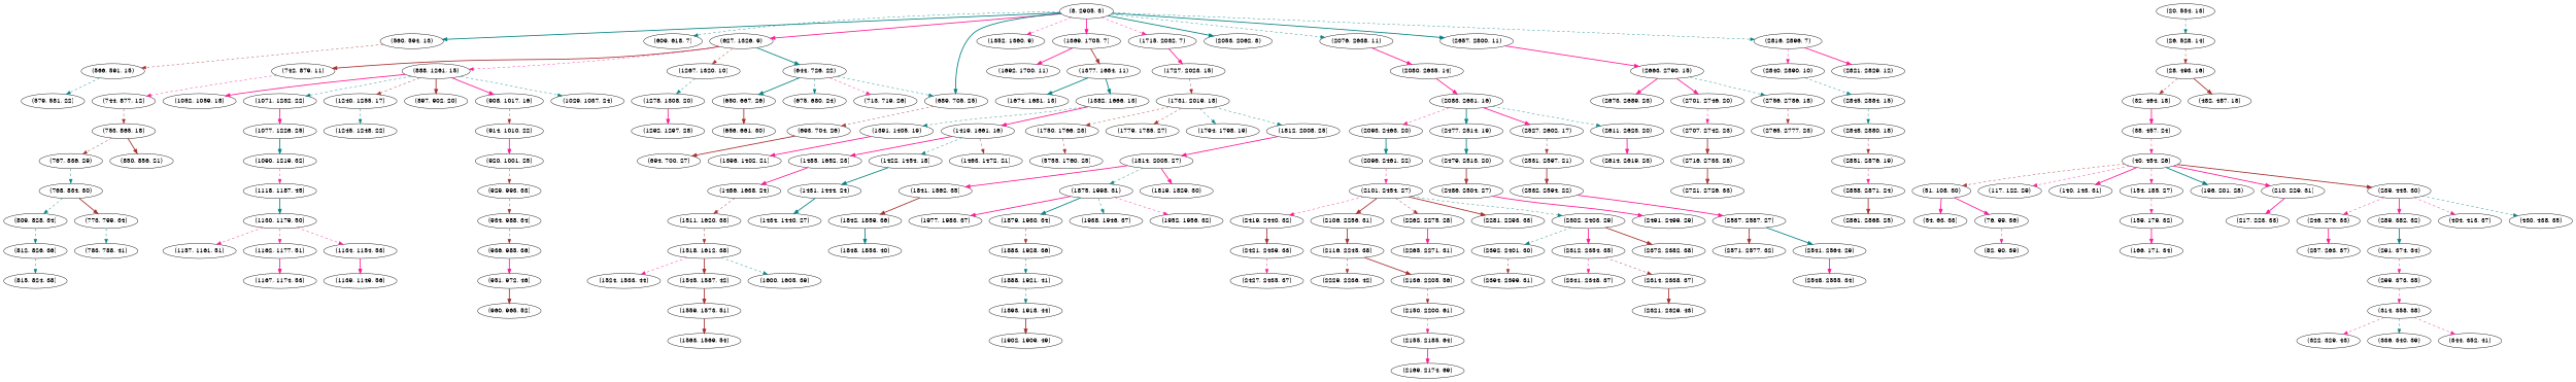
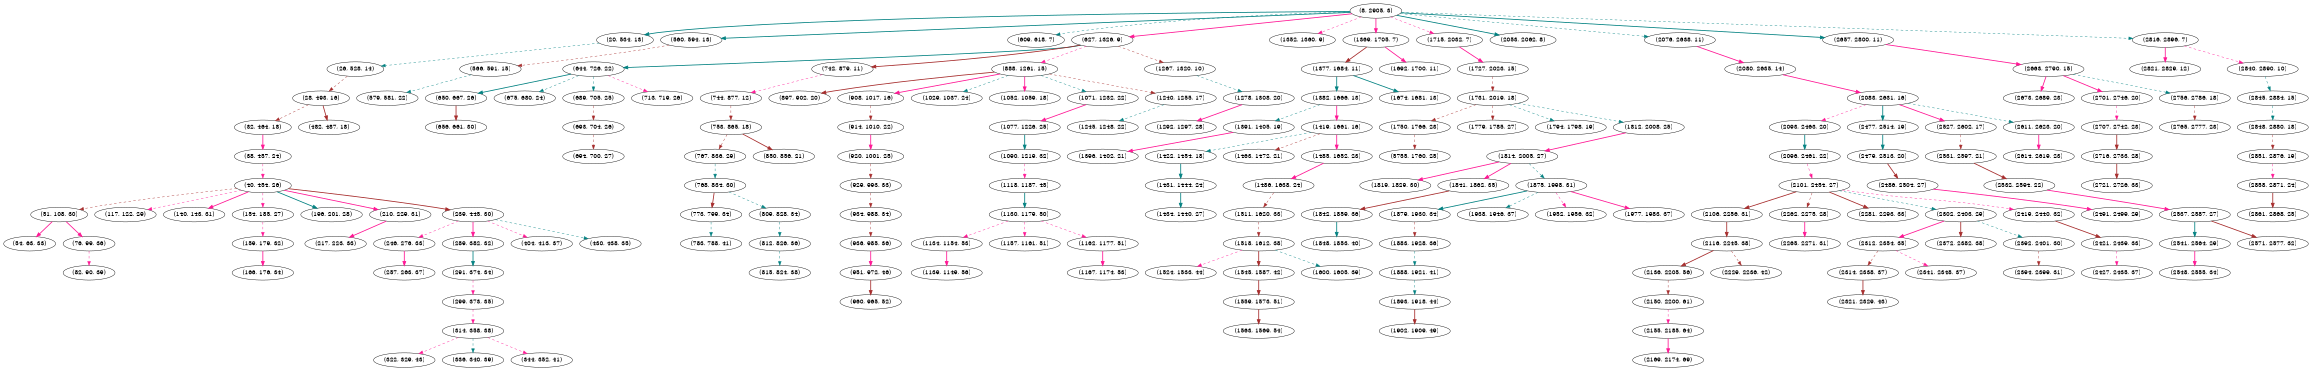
  digraph {
    edge [color=deeppink style=dashed]
    "(8, 2905, 3)"
    "(20, 534, 13)"
    "(560, 594, 13)"
    "(609, 618, 7)"
    "(627, 1326, 9)"
    "(1352, 1360, 9)"
    "(1369, 1705, 7)"
    "(1715, 2032, 7)"
    "(2053, 2062, 8)"
    "(2076, 2638, 11)"
    "(2657, 2800, 11)"
    "(2816, 2896, 7)"
    "(26, 528, 14)"
    "(566, 591, 15)"
    "(644, 726, 22)"
    "(742, 879, 11)"
    "(888, 1261, 15)"
    "(1267, 1320, 10)"
    "(1377, 1684, 11)"
    "(1692, 1700, 11)"
    "(1727, 2023, 15)"
    "(2080, 2635, 14)"
    "(2663, 2790, 15)"
    "(2821, 2829, 12)"
    "(2840, 2890, 10)"
    "(28, 493, 16)"
    "(32, 464, 18)"
    "(482, 487, 18)"
    "(38, 457, 24)"
    "(40, 454, 26)"
    "(51, 108, 30)"
    "(117, 122, 29)"
    "(140, 143, 31)"
    "(154, 185, 27)"
    "(196, 201, 28)"
    "(210, 229, 31)"
    "(239, 445, 30)"
    "(54, 63, 33)"
    "(76, 99, 36)"
    "(159, 179, 32)"
    "(217, 223, 33)"
    "(246, 276, 33)"
    "(289, 382, 32)"
    "(404, 413, 37)"
    "(430, 438, 35)"
    "(82, 90, 39)"
-   "(166, 171, 34)"
+   "(166, 171, 34)" [label="(166, 176, 34)"]
    "(257, 263, 37)"
    "(291, 374, 34)"
    "(299, 373, 35)"
    "(314, 358, 38)"
    "(322, 329, 43)"
    "(336, 340, 39)"
    "(344, 352, 41)"
    "(579, 581, 22)"
    "(650, 667, 26)"
    "(675, 680, 24)"
    "(689, 705, 25)"
    "(713, 719, 26)"
    "(744, 877, 12)"
    "(897, 902, 20)"
    "(908, 1017, 16)"
    "(1029, 1037, 24)"
    "(1052, 1059, 18)"
    "(1071, 1232, 22)"
    "(1240, 1255, 17)"
    "(1278, 1308, 20)"
    "(656, 661, 30)"
    "(693, 704, 26)"
    "(694, 700, 27)"
    "(753, 865, 18)"
    "(767, 836, 29)"
    "(850, 856, 21)"
    "(768, 834, 30)"
    "(773, 799, 34)"
    "(809, 828, 34)"
    "(783, 788, 41)"
    "(812, 826, 36)"
    "(815, 824, 38)"
    "(914, 1010, 22)"
    "(1077, 1226, 25)"
    "(1245, 1248, 22)"
    "(920, 1001, 25)"
    "(929, 993, 33)"
    "(934, 988, 34)"
    "(936, 985, 36)"
    "(951, 972, 46)"
    "(960, 965, 52)"
    "(1090, 1219, 32)"
    "(1118, 1187, 45)"
    "(1130, 1179, 50)"
    "(1134, 1154, 53)"
    "(1157, 1161, 51)"
    "(1162, 1177, 51)"
    "(1139, 1149, 56)"
    "(1167, 1174, 53)"
    "(1292, 1297, 28)"
    "(1382, 1666, 13)"
    "(1674, 1681, 13)"
    "(1391, 1405, 19)"
    "(1419, 1661, 16)"
    "(1396, 1402, 21)"
    "(1422, 1454, 18)"
    "(1463, 1472, 21)"
    "(1485, 1652, 23)"
    "(1431, 1444, 24)"
    "(1486, 1638, 24)"
    "(1434, 1440, 27)"
    "(1511, 1620, 33)"
    "(1518, 1612, 38)"
    "(1524, 1533, 44)"
    "(1545, 1587, 42)"
    "(1600, 1605, 39)"
    "(1559, 1573, 51)"
    "(1563, 1569, 54)"
    "(1731, 2019, 18)"
    "(1750, 1766, 23)"
    "(1779, 1785, 27)"
    "(1794, 1798, 19)"
    "(1812, 2008, 25)"
    n121 [label="(5755, 1760, 25)"]
    "(1814, 2005, 27)"
    "(1819, 1829, 30)"
    "(1841, 1862, 35)"
    "(1875, 1998, 31)"
    "(1842, 1859, 36)"
    "(1879, 1930, 34)"
    "(1938, 1946, 37)"
    "(1952, 1956, 32)"
    "(1977, 1983, 37)"
    "(1848, 1853, 40)"
    "(1883, 1928, 36)"
    "(1888, 1921, 41)"
    "(1893, 1918, 44)"
    "(1902, 1909, 49)"
    "(2083, 2631, 16)"
    "(2093, 2463, 20)"
    "(2477, 2514, 19)"
    "(2527, 2602, 17)"
    "(2611, 2623, 20)"
    "(2096, 2461, 22)"
    "(2479, 2513, 20)"
    "(2531, 2597, 21)"
    "(2614, 2619, 23)"
    "(2101, 2454, 27)"
    "(2106, 2256, 31)"
    "(2262, 2275, 28)"
    "(2281, 2293, 33)"
    "(2302, 2403, 29)"
    "(2419, 2440, 32)"
    "(2116, 2245, 38)"
    "(2265, 2271, 31)"
    "(2312, 2354, 35)"
    "(2372, 2382, 38)"
    "(2392, 2401, 30)"
    "(2421, 2439, 33)"
    "(2136, 2205, 56)"
    "(2229, 2236, 42)"
    "(2150, 2200, 61)"
    "(2155, 2185, 64)"
    "(2169, 2174, 69)"
    "(2314, 2338, 37)"
    "(2341, 2348, 37)"
    "(2394, 2399, 31)"
    "(2321, 2329, 43)"
    "(2427, 2435, 37)"
    "(2486, 2504, 27)"
    "(2491, 2499, 29)"
    "(2532, 2594, 22)"
    "(2537, 2587, 27)"
    "(2541, 2564, 29)"
    "(2571, 2577, 32)"
    "(2548, 2555, 34)"
    "(2673, 2689, 23)"
    "(2701, 2746, 20)"
    "(2756, 2786, 18)"
    "(2707, 2742, 23)"
    "(2765, 2777, 23)"
    "(2716, 2733, 28)"
    "(2721, 2726, 33)"
    "(2845, 2884, 15)"
    "(2848, 2880, 18)"
    "(2851, 2876, 19)"
    "(2858, 2871, 24)"
    "(2861, 2868, 25)"
-   "(8, 2905, 3)" -> "(689, 705, 25)" [color=teal style=bold]
+   "(8, 2905, 3)" -> "(20, 534, 13)" [color=teal style=bold]
    "(8, 2905, 3)" -> "(560, 594, 13)" [color=teal style=bold]
    "(8, 2905, 3)" -> "(609, 618, 7)" [color=teal]
    "(8, 2905, 3)" -> "(627, 1326, 9)" [style=bold]
    "(8, 2905, 3)" -> "(1352, 1360, 9)"
    "(8, 2905, 3)" -> "(1369, 1705, 7)" [style=bold]
    "(8, 2905, 3)" -> "(1715, 2032, 7)"
    "(8, 2905, 3)" -> "(2053, 2062, 8)" [color=teal style=bold]
    "(8, 2905, 3)" -> "(2076, 2638, 11)" [color=teal]
    "(8, 2905, 3)" -> "(2657, 2800, 11)" [color=teal style=bold]
    "(8, 2905, 3)" -> "(2816, 2896, 7)" [color=teal]
    "(20, 534, 13)" -> "(26, 528, 14)" [color=teal]
    "(560, 594, 13)" -> "(566, 591, 15)" [color=brown]
    "(627, 1326, 9)" -> "(644, 726, 22)" [color=teal style=bold]
    "(627, 1326, 9)" -> "(742, 879, 11)" [color=brown style=bold]
    "(627, 1326, 9)" -> "(888, 1261, 15)"
    "(627, 1326, 9)" -> "(1267, 1320, 10)" [color=brown]
    "(1369, 1705, 7)" -> "(1377, 1684, 11)" [color=brown style=bold]
    "(1369, 1705, 7)" -> "(1692, 1700, 11)" [style=bold]
    "(1715, 2032, 7)" -> "(1727, 2023, 15)" [style=bold]
    "(2076, 2638, 11)" -> "(2080, 2635, 14)" [style=bold]
    "(2657, 2800, 11)" -> "(2663, 2790, 15)" [style=bold]
    "(2816, 2896, 7)" -> "(2821, 2829, 12)" [style=bold]
    "(2816, 2896, 7)" -> "(2840, 2890, 10)"
    "(26, 528, 14)" -> "(28, 493, 16)" [color=brown]
    "(566, 591, 15)" -> "(579, 581, 22)" [color=teal]
    "(644, 726, 22)" -> "(650, 667, 26)" [color=teal style=bold]
    "(644, 726, 22)" -> "(675, 680, 24)" [color=teal]
    "(644, 726, 22)" -> "(689, 705, 25)" [color=teal]
    "(644, 726, 22)" -> "(713, 719, 26)"
    "(742, 879, 11)" -> "(744, 877, 12)"
    "(888, 1261, 15)" -> "(897, 902, 20)" [color=brown style=bold]
    "(888, 1261, 15)" -> "(908, 1017, 16)" [style=bold]
    "(888, 1261, 15)" -> "(1029, 1037, 24)" [color=teal]
    "(888, 1261, 15)" -> "(1052, 1059, 18)" [style=bold]
    "(888, 1261, 15)" -> "(1071, 1232, 22)" [color=teal]
    "(888, 1261, 15)" -> "(1240, 1255, 17)" [color=brown]
    "(1267, 1320, 10)" -> "(1278, 1308, 20)" [color=teal]
    "(1377, 1684, 11)" -> "(1382, 1666, 13)" [color=teal style=bold]
    "(1377, 1684, 11)" -> "(1674, 1681, 13)" [color=teal style=bold]
    "(1727, 2023, 15)" -> "(1731, 2019, 18)" [color=brown]
    "(2080, 2635, 14)" -> "(2083, 2631, 16)" [style=bold]
    "(2663, 2790, 15)" -> "(2673, 2689, 23)" [style=bold]
    "(2663, 2790, 15)" -> "(2701, 2746, 20)" [style=bold]
    "(2663, 2790, 15)" -> "(2756, 2786, 18)" [color=teal]
    "(2840, 2890, 10)" -> "(2845, 2884, 15)" [color=teal]
    "(28, 493, 16)" -> "(32, 464, 18)" [color=brown]
    "(28, 493, 16)" -> "(482, 487, 18)" [color=brown style=bold]
    "(32, 464, 18)" -> "(38, 457, 24)" [style=bold]
    "(38, 457, 24)" -> "(40, 454, 26)"
    "(40, 454, 26)" -> "(51, 108, 30)" [color=brown]
    "(40, 454, 26)" -> "(117, 122, 29)"
    "(40, 454, 26)" -> "(140, 143, 31)" [style=bold]
    "(40, 454, 26)" -> "(154, 185, 27)"
    "(40, 454, 26)" -> "(196, 201, 28)" [color=teal style=bold]
    "(40, 454, 26)" -> "(210, 229, 31)" [style=bold]
    "(40, 454, 26)" -> "(239, 445, 30)" [color=brown style=bold]
    "(51, 108, 30)" -> "(54, 63, 33)" [style=bold]
    "(51, 108, 30)" -> "(76, 99, 36)" [style=bold]
    "(154, 185, 27)" -> "(159, 179, 32)"
    "(210, 229, 31)" -> "(217, 223, 33)" [style=bold]
    "(239, 445, 30)" -> "(246, 276, 33)"
    "(239, 445, 30)" -> "(289, 382, 32)" [style=bold]
    "(239, 445, 30)" -> "(404, 413, 37)"
    "(239, 445, 30)" -> "(430, 438, 35)" [color=teal]
    "(76, 99, 36)" -> "(82, 90, 39)"
    "(159, 179, 32)" -> "(166, 171, 34)" [style=bold]
    "(246, 276, 33)" -> "(257, 263, 37)" [style=bold]
    "(289, 382, 32)" -> "(291, 374, 34)" [color=teal style=bold]
    "(291, 374, 34)" -> "(299, 373, 35)"
    "(299, 373, 35)" -> "(314, 358, 38)"
    "(314, 358, 38)" -> "(322, 329, 43)"
    "(314, 358, 38)" -> "(336, 340, 39)" [color=teal]
    "(314, 358, 38)" -> "(344, 352, 41)"
    "(650, 667, 26)" -> "(656, 661, 30)" [color=brown style=bold]
    "(689, 705, 25)" -> "(693, 704, 26)" [color=brown]
    "(744, 877, 12)" -> "(753, 865, 18)" [color=brown]
    "(908, 1017, 16)" -> "(914, 1010, 22)" [color=brown]
    "(1071, 1232, 22)" -> "(1077, 1226, 25)" [style=bold]
    "(1240, 1255, 17)" -> "(1245, 1248, 22)" [color=teal]
    "(1278, 1308, 20)" -> "(1292, 1297, 28)" [style=bold]
-   "(693, 704, 26)" -> "(694, 700, 27)" [color=brown style=bold]
+   "(693, 704, 26)" -> "(694, 700, 27)" [color=brown]
    "(753, 865, 18)" -> "(767, 836, 29)" [color=brown]
    "(753, 865, 18)" -> "(850, 856, 21)" [color=brown style=bold]
    "(767, 836, 29)" -> "(768, 834, 30)" [color=teal]
    "(768, 834, 30)" -> "(773, 799, 34)" [color=brown style=bold]
    "(768, 834, 30)" -> "(809, 828, 34)" [color=teal]
    "(773, 799, 34)" -> "(783, 788, 41)" [color=teal]
    "(809, 828, 34)" -> "(812, 826, 36)" [color=teal]
    "(812, 826, 36)" -> "(815, 824, 38)" [color=teal]
    "(914, 1010, 22)" -> "(920, 1001, 25)" [style=bold]
    "(1077, 1226, 25)" -> "(1090, 1219, 32)" [color=teal style=bold]
    "(920, 1001, 25)" -> "(929, 993, 33)" [color=brown]
    "(929, 993, 33)" -> "(934, 988, 34)" [color=brown]
    "(934, 988, 34)" -> "(936, 985, 36)" [color=brown]
    "(936, 985, 36)" -> "(951, 972, 46)" [style=bold]
    "(951, 972, 46)" -> "(960, 965, 52)" [color=brown style=bold]
    "(1090, 1219, 32)" -> "(1118, 1187, 45)"
    "(1118, 1187, 45)" -> "(1130, 1179, 50)" [color=teal style=bold]
    "(1130, 1179, 50)" -> "(1134, 1154, 53)"
    "(1130, 1179, 50)" -> "(1157, 1161, 51)"
    "(1130, 1179, 50)" -> "(1162, 1177, 51)"
    "(1134, 1154, 53)" -> "(1139, 1149, 56)" [style=bold]
    "(1162, 1177, 51)" -> "(1167, 1174, 53)" [style=bold]
    "(1382, 1666, 13)" -> "(1391, 1405, 19)" [color=teal]
    "(1382, 1666, 13)" -> "(1419, 1661, 16)" [style=bold]
    "(1391, 1405, 19)" -> "(1396, 1402, 21)" [style=bold]
    "(1419, 1661, 16)" -> "(1422, 1454, 18)" [color=teal]
    "(1419, 1661, 16)" -> "(1463, 1472, 21)" [color=brown]
    "(1419, 1661, 16)" -> "(1485, 1652, 23)" [style=bold]
    "(1422, 1454, 18)" -> "(1431, 1444, 24)" [color=teal style=bold]
    "(1485, 1652, 23)" -> "(1486, 1638, 24)" [style=bold]
    "(1431, 1444, 24)" -> "(1434, 1440, 27)" [color=teal style=bold]
    "(1486, 1638, 24)" -> "(1511, 1620, 33)" [color=brown]
    "(1511, 1620, 33)" -> "(1518, 1612, 38)" [color=brown]
    "(1518, 1612, 38)" -> "(1524, 1533, 44)"
    "(1518, 1612, 38)" -> "(1545, 1587, 42)" [color=brown style=bold]
    "(1518, 1612, 38)" -> "(1600, 1605, 39)" [color=teal]
    "(1545, 1587, 42)" -> "(1559, 1573, 51)" [color=brown style=bold]
    "(1559, 1573, 51)" -> "(1563, 1569, 54)" [color=brown style=bold]
    "(1731, 2019, 18)" -> "(1750, 1766, 23)" [color=brown]
    "(1731, 2019, 18)" -> "(1779, 1785, 27)" [color=brown]
    "(1731, 2019, 18)" -> "(1794, 1798, 19)" [color=teal]
    "(1731, 2019, 18)" -> "(1812, 2008, 25)" [color=teal]
    "(1750, 1766, 23)" -> n121 [color=brown]
    "(1812, 2008, 25)" -> "(1814, 2005, 27)" [style=bold]
    "(1814, 2005, 27)" -> "(1819, 1829, 30)" [style=bold]
    "(1814, 2005, 27)" -> "(1841, 1862, 35)" [style=bold]
    "(1814, 2005, 27)" -> "(1875, 1998, 31)" [color=teal]
    "(1841, 1862, 35)" -> "(1842, 1859, 36)" [color=brown style=bold]
    "(1875, 1998, 31)" -> "(1879, 1930, 34)" [color=teal style=bold]
    "(1875, 1998, 31)" -> "(1938, 1946, 37)" [color=teal]
    "(1875, 1998, 31)" -> "(1952, 1956, 32)"
    "(1875, 1998, 31)" -> "(1977, 1983, 37)" [style=bold]
    "(1842, 1859, 36)" -> "(1848, 1853, 40)" [color=teal style=bold]
    "(1879, 1930, 34)" -> "(1883, 1928, 36)" [color=brown]
    "(1883, 1928, 36)" -> "(1888, 1921, 41)" [color=teal]
    "(1888, 1921, 41)" -> "(1893, 1918, 44)" [color=teal]
    "(1893, 1918, 44)" -> "(1902, 1909, 49)" [color=brown style=bold]
    "(2083, 2631, 16)" -> "(2093, 2463, 20)"
    "(2083, 2631, 16)" -> "(2477, 2514, 19)" [color=teal style=bold]
    "(2083, 2631, 16)" -> "(2527, 2602, 17)" [style=bold]
    "(2083, 2631, 16)" -> "(2611, 2623, 20)" [color=teal]
    "(2093, 2463, 20)" -> "(2096, 2461, 22)" [color=teal style=bold]
    "(2477, 2514, 19)" -> "(2479, 2513, 20)" [color=teal style=bold]
    "(2527, 2602, 17)" -> "(2531, 2597, 21)" [color=brown]
    "(2611, 2623, 20)" -> "(2614, 2619, 23)" [style=bold]
    "(2096, 2461, 22)" -> "(2101, 2454, 27)"
    "(2479, 2513, 20)" -> "(2486, 2504, 27)" [color=brown style=bold]
    "(2531, 2597, 21)" -> "(2532, 2594, 22)" [color=brown style=bold]
    "(2101, 2454, 27)" -> "(2106, 2256, 31)" [color=brown style=bold]
    "(2101, 2454, 27)" -> "(2262, 2275, 28)" [color=brown]
    "(2101, 2454, 27)" -> "(2281, 2293, 33)" [color=brown style=bold]
    "(2101, 2454, 27)" -> "(2302, 2403, 29)" [color=teal]
    "(2101, 2454, 27)" -> "(2419, 2440, 32)"
    "(2106, 2256, 31)" -> "(2116, 2245, 38)" [color=brown style=bold]
    "(2262, 2275, 28)" -> "(2265, 2271, 31)" [style=bold]
    "(2302, 2403, 29)" -> "(2312, 2354, 35)" [style=bold]
    "(2302, 2403, 29)" -> "(2372, 2382, 38)" [color=brown style=bold]
    "(2302, 2403, 29)" -> "(2392, 2401, 30)" [color=teal]
    "(2419, 2440, 32)" -> "(2421, 2439, 33)" [color=brown style=bold]
    "(2116, 2245, 38)" -> "(2136, 2205, 56)" [color=brown style=bold]
    "(2116, 2245, 38)" -> "(2229, 2236, 42)" [color=brown]
    "(2312, 2354, 35)" -> "(2314, 2338, 37)" [color=brown]
    "(2312, 2354, 35)" -> "(2341, 2348, 37)"
    "(2392, 2401, 30)" -> "(2394, 2399, 31)" [color=brown]
    "(2421, 2439, 33)" -> "(2427, 2435, 37)"
    "(2136, 2205, 56)" -> "(2150, 2200, 61)" [color=brown]
    "(2150, 2200, 61)" -> "(2155, 2185, 64)"
    "(2155, 2185, 64)" -> "(2169, 2174, 69)" [style=bold]
    "(2314, 2338, 37)" -> "(2321, 2329, 43)" [color=brown style=bold]
    "(2486, 2504, 27)" -> "(2491, 2499, 29)" [style=bold]
    "(2532, 2594, 22)" -> "(2537, 2587, 27)" [style=bold]
    "(2537, 2587, 27)" -> "(2541, 2564, 29)" [color=teal style=bold]
    "(2537, 2587, 27)" -> "(2571, 2577, 32)" [color=brown style=bold]
    "(2541, 2564, 29)" -> "(2548, 2555, 34)" [style=bold]
    "(2701, 2746, 20)" -> "(2707, 2742, 23)"
    "(2756, 2786, 18)" -> "(2765, 2777, 23)" [color=brown]
    "(2707, 2742, 23)" -> "(2716, 2733, 28)" [color=brown style=bold]
    "(2716, 2733, 28)" -> "(2721, 2726, 33)" [color=brown style=bold]
    "(2845, 2884, 15)" -> "(2848, 2880, 18)" [color=teal]
    "(2848, 2880, 18)" -> "(2851, 2876, 19)" [color=brown]
    "(2851, 2876, 19)" -> "(2858, 2871, 24)"
    "(2858, 2871, 24)" -> "(2861, 2868, 25)" [color=brown style=bold]
  }
